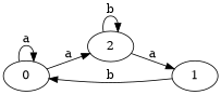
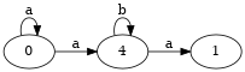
  digraph {
    d2tdocpreamble="\usetikzlibrary{automata}"
    d2tfigpreamble="\tikzstyle{every state}= [ draw=blue!50,very thick,fill=blue!20]  \tikzstyle{auto}= [fill=white]"
    rankdir=LR
    ranksep=0.5
    node [style=state]
    edge [lblstyle=auto topath="bend right"]
    n1 [label=0 style="state, initial"]
-   n2 [label=2]
+   n2 [label=4]
    n3 [label=1]
    n1 -> n1 [label=a topath="loop above"]
    n1 -> n2 [label=a]
    n2 -> n2 [label=b topath="loop above"]
    n2 -> n3 [label=a]
-   n3 -> n1 [label=b]
  }
